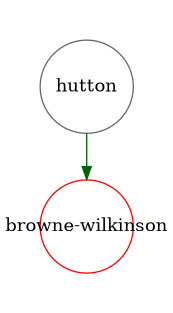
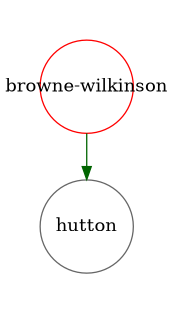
  digraph {
    node [fillcolor=white fixedsize=true shape=circle style=filled]
    hutton [height=1 width=1 color=gray40]
    "browne-wilkinson" [height=1 width=1 color=red]
-   hutton -> "browne-wilkinson" [arrowhead=normal color=darkgreen penwidth=1]
+   "browne-wilkinson" -> hutton [arrowhead=normal color=darkgreen penwidth=1]
  }
